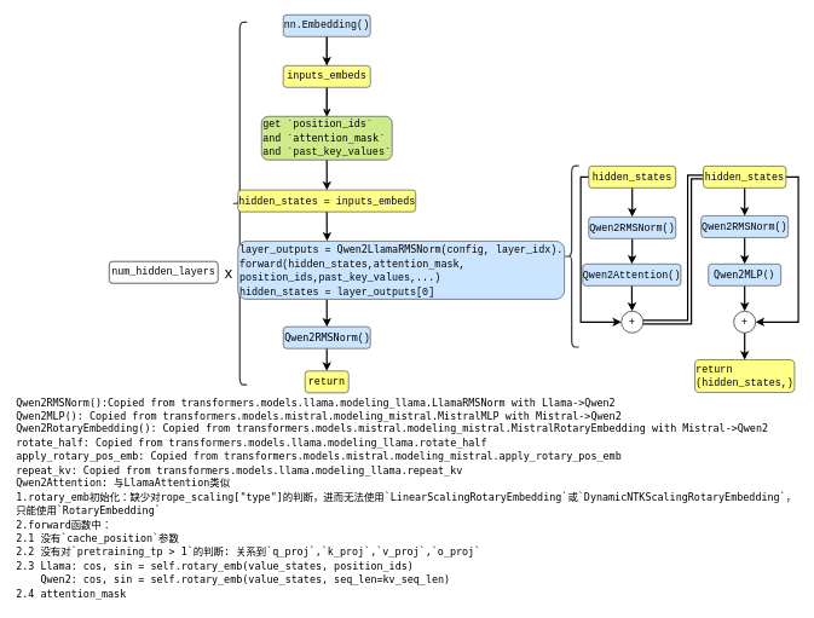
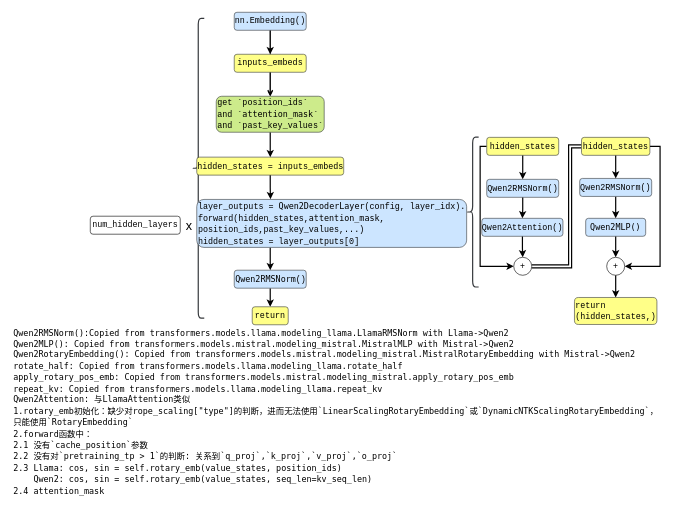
  <mxCell id="0" />
  <mxCell id="1" parent="0" />
  <mxCell id="2" value="&lt;span style=&quot;forced-color-adjust: none; color: rgb(0, 0, 0); font-family: Helvetica; font-size: 12px; font-style: normal; font-variant-ligatures: normal; font-variant-caps: normal; font-weight: 400; letter-spacing: normal; orphans: 2; text-align: left; text-indent: 0px; text-transform: none; widows: 2; word-spacing: 0px; -webkit-text-stroke-width: 0px; white-space: normal; text-decoration-thickness: initial; text-decoration-style: initial; text-decoration-color: initial;&quot;&gt;&lt;span style=&quot;forced-color-adjust: none; font-family: &amp;quot;Droid Sans Mono&amp;quot;, &amp;quot;monospace&amp;quot;, monospace; font-size: 14px; white-space: pre;&quot;&gt;Qwen2RMSNorm():&lt;/span&gt;&lt;span style=&quot;forced-color-adjust: none; font-family: &amp;quot;Droid Sans Mono&amp;quot;, &amp;quot;monospace&amp;quot;, monospace; font-size: 14px; white-space: pre;&quot;&gt;Copied from transformers.models.llama.modeling_llama.LlamaRMSNorm with Llama-&amp;gt;Qwen2&lt;/span&gt;&lt;/span&gt;&lt;div style=&quot;forced-color-adjust: none; color: rgb(0, 0, 0); font-family: Helvetica; font-size: 12px; font-style: normal; font-variant-ligatures: normal; font-variant-caps: normal; font-weight: 400; letter-spacing: normal; orphans: 2; text-align: left; text-indent: 0px; text-transform: none; widows: 2; word-spacing: 0px; -webkit-text-stroke-width: 0px; white-space: normal; text-decoration-thickness: initial; text-decoration-style: initial; text-decoration-color: initial;&quot;&gt;&lt;span style=&quot;forced-color-adjust: none;&quot;&gt;&lt;span style=&quot;forced-color-adjust: none; font-family: &amp;quot;Droid Sans Mono&amp;quot;, &amp;quot;monospace&amp;quot;, monospace; font-size: 14px; white-space: pre;&quot;&gt;Qwen2MLP(): &lt;/span&gt;&lt;span style=&quot;forced-color-adjust: none; font-family: &amp;quot;Droid Sans Mono&amp;quot;, &amp;quot;monospace&amp;quot;, monospace; font-size: 14px; white-space: pre;&quot;&gt;Copied from transformers.models.mistral.modeling_mistral.MistralMLP with Mistral-&amp;gt;Qwen2&lt;/span&gt;&lt;/span&gt;&lt;/div&gt;&lt;div style=&quot;forced-color-adjust: none; color: rgb(0, 0, 0); font-family: Helvetica; font-size: 12px; font-style: normal; font-variant-ligatures: normal; font-variant-caps: normal; font-weight: 400; letter-spacing: normal; orphans: 2; text-align: left; text-indent: 0px; text-transform: none; widows: 2; word-spacing: 0px; -webkit-text-stroke-width: 0px; white-space: normal; text-decoration-thickness: initial; text-decoration-style: initial; text-decoration-color: initial;&quot;&gt;&lt;div style=&quot;forced-color-adjust: none; font-family: &amp;quot;Droid Sans Mono&amp;quot;, &amp;quot;monospace&amp;quot;, monospace; font-size: 14px; line-height: 19px; white-space: pre;&quot;&gt;&lt;span style=&quot;forced-color-adjust: none;&quot;&gt;Qwen2RotaryEmbedding(): Copied from transformers.models.mistral.modeling_mistral.MistralRotaryEmbedding with Mistral-&amp;gt;Qwen2&lt;/span&gt;&lt;/div&gt;&lt;/div&gt;&lt;div style=&quot;forced-color-adjust: none; color: rgb(0, 0, 0); font-style: normal; font-variant-ligatures: normal; font-variant-caps: normal; font-weight: 400; letter-spacing: normal; orphans: 2; text-align: left; text-indent: 0px; text-transform: none; widows: 2; word-spacing: 0px; -webkit-text-stroke-width: 0px; text-decoration-thickness: initial; text-decoration-style: initial; text-decoration-color: initial; font-family: &amp;quot;Droid Sans Mono&amp;quot;, &amp;quot;monospace&amp;quot;, monospace; font-size: 14px; line-height: 19px; white-space: pre;&quot;&gt;&lt;div style=&quot;forced-color-adjust: none; line-height: 19px;&quot;&gt;&lt;span style=&quot;forced-color-adjust: none;&quot;&gt;rotate_half: Copied from transformers.models.llama.modeling_llama.rotate_half&lt;/span&gt;&lt;/div&gt;&lt;div style=&quot;forced-color-adjust: none; line-height: 19px;&quot;&gt;&lt;div style=&quot;forced-color-adjust: none; line-height: 19px;&quot;&gt;&lt;span style=&quot;forced-color-adjust: none;&quot;&gt;apply_rotary_pos_emb: Copied from transformers.models.mistral.modeling_mistral.apply_rotary_pos_emb&lt;/span&gt;&lt;/div&gt;&lt;div style=&quot;forced-color-adjust: none; line-height: 19px;&quot;&gt;&lt;span style=&quot;forced-color-adjust: none;&quot;&gt;&lt;div style=&quot;forced-color-adjust: none; line-height: 19px;&quot;&gt;&lt;span style=&quot;forced-color-adjust: none;&quot;&gt;repeat_kv: &lt;/span&gt;&lt;span style=&quot;forced-color-adjust: none;&quot;&gt;Copied from transformers.models.llama.modeling_llama.repeat_kv&lt;/span&gt;&lt;/div&gt;&lt;/span&gt;&lt;/div&gt;&lt;/div&gt;&lt;/div&gt;" style="text;whiteSpace=wrap;html=1;" vertex="1" parent="1"><mxGeometry x="20" y="540.5" width="560" height="130" as="geometry" /></mxCell>
  <mxCell id="3" value="" style="shape=curlyBracket;whiteSpace=wrap;html=1;rounded=1;labelPosition=left;verticalLabelPosition=middle;align=right;verticalAlign=middle;strokeColor=#36393d;strokeWidth=2;fontFamily=Helvetica;fontSize=11;fontColor=default;labelBackgroundColor=default;fillColor=#ffff88;" parent="1" vertex="1"><mxGeometry x="320" y="30" width="20" height="500" as="geometry" /></mxCell>
  <mxCell id="4" style="edgeStyle=orthogonalEdgeStyle;rounded=0;orthogonalLoop=1;jettySize=auto;html=1;entryX=0.5;entryY=0;entryDx=0;entryDy=0;strokeColor=default;strokeWidth=2;align=center;verticalAlign=middle;fontFamily=Helvetica;fontSize=11;fontColor=default;labelBackgroundColor=default;endArrow=classic;" parent="1" source="6" target="8" edge="1"><mxGeometry relative="1" as="geometry" /></mxCell>
  <mxCell id="5" value="" style="edgeStyle=orthogonalEdgeStyle;rounded=0;orthogonalLoop=1;jettySize=auto;html=1;" parent="1" source="6" target="10" edge="1"><mxGeometry relative="1" as="geometry" /></mxCell>
  <mxCell id="6" value="&lt;div style=&quot;font-family: Consolas, &amp;quot;Courier New&amp;quot;, monospace; font-weight: normal; font-size: 14px; line-height: 19px; white-space: pre;&quot;&gt;&lt;div&gt;&lt;span style=&quot;&quot;&gt;nn.Embedding(&lt;/span&gt;&lt;span style=&quot;background-color: initial;&quot;&gt;)&lt;/span&gt;&lt;/div&gt;&lt;/div&gt;" style="rounded=1;whiteSpace=wrap;html=1;labelBackgroundColor=none;fillColor=#cce5ff;strokeColor=#36393d;" parent="1" vertex="1"><mxGeometry x="390" y="20" width="120" height="30" as="geometry" /></mxCell>
  <mxCell id="7" style="edgeStyle=orthogonalEdgeStyle;rounded=0;orthogonalLoop=1;jettySize=auto;html=1;entryX=0.5;entryY=0;entryDx=0;entryDy=0;strokeColor=default;strokeWidth=2;align=center;verticalAlign=middle;fontFamily=Helvetica;fontSize=11;fontColor=default;labelBackgroundColor=default;endArrow=open;" parent="1" source="8" target="10" edge="1"><mxGeometry relative="1" as="geometry" /></mxCell>
  <mxCell id="8" value="&lt;div style=&quot;font-family: Consolas, &amp;quot;Courier New&amp;quot;, monospace; font-weight: normal; font-size: 14px; line-height: 19px; white-space: pre;&quot;&gt;&lt;div&gt;&lt;span style=&quot;&quot;&gt;inputs_embeds&lt;/span&gt;&lt;/div&gt;&lt;/div&gt;" style="rounded=1;whiteSpace=wrap;html=1;labelBackgroundColor=none;fillColor=#ffff88;strokeColor=#36393d;strokeWidth=1;" parent="1" vertex="1"><mxGeometry x="390" y="90" width="120" height="30" as="geometry" /></mxCell>
  <mxCell id="9" style="edgeStyle=orthogonalEdgeStyle;rounded=0;orthogonalLoop=1;jettySize=auto;html=1;entryX=0.5;entryY=0;entryDx=0;entryDy=0;strokeColor=default;strokeWidth=2;align=center;verticalAlign=middle;fontFamily=Helvetica;fontSize=11;fontColor=default;labelBackgroundColor=default;endArrow=classic;" parent="1" source="10" target="11" edge="1"><mxGeometry relative="1" as="geometry" /></mxCell>
  <mxCell id="10" value="&lt;div style=&quot;font-family: Consolas, &amp;quot;Courier New&amp;quot;, monospace; font-size: 14px; line-height: 19px; white-space: pre;&quot;&gt;&lt;div style=&quot;line-height: 19px;&quot;&gt;get `position_ids` &lt;/div&gt;&lt;div style=&quot;line-height: 19px;&quot;&gt;and `&lt;span style=&quot;font-family: &amp;quot;Droid Sans Mono&amp;quot;, &amp;quot;monospace&amp;quot;, monospace;&quot;&gt;attention_mask&lt;/span&gt;&lt;span style=&quot;&quot;&gt;`&lt;/span&gt;&lt;br&gt;&lt;/div&gt;&lt;div style=&quot;line-height: 19px;&quot;&gt;and `past_key_values`&lt;/div&gt;&lt;/div&gt;" style="rounded=1;whiteSpace=wrap;html=1;fillColor=#cdeb8b;strokeColor=#36393d;fontColor=default;labelBackgroundColor=none;align=left;" parent="1" vertex="1"><mxGeometry x="360" y="160" width="180" height="60" as="geometry" /></mxCell>
  <mxCell id="11" value="&lt;div style=&quot;font-family: Consolas, &amp;quot;Courier New&amp;quot;, monospace; font-size: 14px; line-height: 19px; white-space: pre;&quot;&gt;hidden_states = inputs_embeds&lt;/div&gt;" style="rounded=1;whiteSpace=wrap;html=1;fontFamily=Helvetica;fontSize=11;labelBackgroundColor=none;fillColor=#ffff88;strokeColor=#36393d;" parent="1" vertex="1"><mxGeometry x="327.5" y="261.5" width="245" height="30" as="geometry" /></mxCell>
  <mxCell id="12" style="edgeStyle=orthogonalEdgeStyle;rounded=0;orthogonalLoop=1;jettySize=auto;html=1;entryX=0.5;entryY=0;entryDx=0;entryDy=0;strokeColor=default;strokeWidth=2;align=center;verticalAlign=middle;fontFamily=Helvetica;fontSize=11;fontColor=default;labelBackgroundColor=default;endArrow=classic;" parent="1" source="13" target="15" edge="1"><mxGeometry relative="1" as="geometry"><Array as="points"><mxPoint x="450" y="420" /><mxPoint x="450" y="420" /></Array></mxGeometry></mxCell>
- <mxCell id="13" value="&lt;div style=&quot;font-size: 12px;&quot;&gt;&lt;div style=&quot;font-family: Consolas, &amp;quot;Courier New&amp;quot;, monospace; font-size: 14px; line-height: 19px; white-space: pre;&quot;&gt;&lt;div&gt;layer_outputs = &lt;span style=&quot;font-family: &amp;quot;Droid Sans Mono&amp;quot;, &amp;quot;monospace&amp;quot;, monospace;&quot;&gt;Qwen2LlamaRMSNorm&lt;/span&gt;&lt;span style=&quot;&quot;&gt;(&lt;/span&gt;&lt;span style=&quot;&quot;&gt;config, layer_idx&lt;/span&gt;&lt;span style=&quot;&quot;&gt;)&lt;/span&gt;&lt;span style=&quot;&quot;&gt;.&lt;/span&gt;&lt;br&gt;&lt;/div&gt;&lt;div&gt;&lt;span style=&quot;&quot;&gt;forward(hidden_states,&lt;/span&gt;&lt;span style=&quot;font-family: &amp;quot;Droid Sans Mono&amp;quot;, &amp;quot;monospace&amp;quot;, monospace;&quot;&gt;attention_mask&lt;/span&gt;&lt;span style=&quot;&quot;&gt;,&lt;/span&gt;&lt;br&gt;&lt;/div&gt;&lt;div&gt;&lt;span style=&quot;&quot;&gt;position_ids,past_key_values,...&lt;/span&gt;&lt;span style=&quot;&quot;&gt;)&lt;/span&gt;&lt;/div&gt;&lt;div&gt;hidden_states = layer_outputs[&lt;span style=&quot;&quot;&gt;0&lt;/span&gt;]&lt;/div&gt;&lt;/div&gt;&lt;/div&gt;" style="rounded=1;whiteSpace=wrap;html=1;fontFamily=Courier New;fontSize=11;labelBackgroundColor=none;align=left;fillColor=#cce5ff;strokeColor=#36393d;fontColor=default;" parent="1" vertex="1"><mxGeometry x="327.5" y="332" width="450" height="80" as="geometry" /></mxCell>
+ <mxCell id="13" value="&lt;div style=&quot;font-size: 12px;&quot;&gt;&lt;div style=&quot;font-family: Consolas, &amp;quot;Courier New&amp;quot;, monospace; font-size: 14px; line-height: 19px; white-space: pre;&quot;&gt;&lt;div&gt;layer_outputs = &lt;span style=&quot;font-family: &amp;quot;Droid Sans Mono&amp;quot;, &amp;quot;monospace&amp;quot;, monospace;&quot;&gt;Qwen2DecoderLayer&lt;/span&gt;&lt;span style=&quot;&quot;&gt;(&lt;/span&gt;&lt;span style=&quot;&quot;&gt;config, layer_idx&lt;/span&gt;&lt;span style=&quot;&quot;&gt;)&lt;/span&gt;&lt;span style=&quot;&quot;&gt;.&lt;/span&gt;&lt;br&gt;&lt;/div&gt;&lt;div&gt;&lt;span style=&quot;&quot;&gt;forward(hidden_states,&lt;/span&gt;&lt;span style=&quot;font-family: &amp;quot;Droid Sans Mono&amp;quot;, &amp;quot;monospace&amp;quot;, monospace;&quot;&gt;attention_mask&lt;/span&gt;&lt;span style=&quot;&quot;&gt;,&lt;/span&gt;&lt;br&gt;&lt;/div&gt;&lt;div&gt;&lt;span style=&quot;&quot;&gt;position_ids,past_key_values,...&lt;/span&gt;&lt;span style=&quot;&quot;&gt;)&lt;/span&gt;&lt;/div&gt;&lt;div&gt;hidden_states = layer_outputs[&lt;span style=&quot;&quot;&gt;0&lt;/span&gt;]&lt;/div&gt;&lt;/div&gt;&lt;/div&gt;" style="rounded=1;whiteSpace=wrap;html=1;fontFamily=Courier New;fontSize=11;labelBackgroundColor=none;align=left;fillColor=#cce5ff;strokeColor=#36393d;fontColor=default;" parent="1" vertex="1"><mxGeometry x="327.5" y="332" width="450" height="80" as="geometry" /></mxCell>
  <mxCell id="14" style="edgeStyle=orthogonalEdgeStyle;rounded=0;orthogonalLoop=1;jettySize=auto;html=1;entryX=0.5;entryY=0;entryDx=0;entryDy=0;strokeColor=default;strokeWidth=2;align=center;verticalAlign=middle;fontFamily=Helvetica;fontSize=11;fontColor=default;labelBackgroundColor=default;endArrow=classic;" parent="1" source="15" target="35" edge="1"><mxGeometry relative="1" as="geometry" /></mxCell>
  <mxCell id="15" value="&lt;div style=&quot;font-family: Consolas, &amp;quot;Courier New&amp;quot;, monospace; font-size: 14px; line-height: 19px; white-space: pre;&quot;&gt;&lt;div style=&quot;line-height: 19px;&quot;&gt;&lt;span style=&quot;font-family: &amp;quot;Droid Sans Mono&amp;quot;, &amp;quot;monospace&amp;quot;, monospace;&quot;&gt;Qwen2RMSNorm&lt;/span&gt;&lt;span style=&quot;text-align: center;&quot;&gt;()&lt;/span&gt;&lt;br&gt;&lt;/div&gt;&lt;/div&gt;" style="rounded=1;whiteSpace=wrap;html=1;fillColor=#cce5ff;strokeColor=#36393d;labelBackgroundColor=none;align=left;fontColor=default;" parent="1" vertex="1"><mxGeometry x="390" y="450" width="120" height="30" as="geometry" /></mxCell>
  <mxCell id="16" style="edgeStyle=orthogonalEdgeStyle;rounded=0;orthogonalLoop=1;jettySize=auto;html=1;entryX=0.5;entryY=0;entryDx=0;entryDy=0;strokeColor=default;strokeWidth=2;align=center;verticalAlign=middle;fontFamily=Helvetica;fontSize=11;fontColor=default;labelBackgroundColor=default;endArrow=classic;" parent="1" source="18" target="20" edge="1"><mxGeometry relative="1" as="geometry" /></mxCell>
  <mxCell id="17" style="edgeStyle=orthogonalEdgeStyle;rounded=0;orthogonalLoop=1;jettySize=auto;html=1;entryX=0;entryY=0.5;entryDx=0;entryDy=0;strokeWidth=2;" parent="1" source="18" target="24" edge="1"><mxGeometry relative="1" as="geometry"><Array as="points"><mxPoint x="800" y="244" /><mxPoint x="800" y="444" /></Array></mxGeometry></mxCell>
  <mxCell id="18" value="&lt;div style=&quot;font-family: Consolas, &amp;quot;Courier New&amp;quot;, monospace; font-weight: normal; font-size: 14px; line-height: 19px; white-space: pre;&quot;&gt;&lt;div style=&quot;line-height: 19px;&quot;&gt;hidden_states&lt;/div&gt;&lt;/div&gt;" style="rounded=1;whiteSpace=wrap;html=1;labelBackgroundColor=none;fillColor=#ffff88;strokeColor=#36393d;fontColor=default;" parent="1" vertex="1"><mxGeometry x="811" y="228.5" width="120" height="30" as="geometry" /></mxCell>
  <mxCell id="19" style="edgeStyle=orthogonalEdgeStyle;rounded=0;orthogonalLoop=1;jettySize=auto;html=1;entryX=0.5;entryY=0;entryDx=0;entryDy=0;strokeColor=default;strokeWidth=2;align=center;verticalAlign=middle;fontFamily=Helvetica;fontSize=11;fontColor=default;labelBackgroundColor=default;endArrow=classic;" parent="1" source="20" target="22" edge="1"><mxGeometry relative="1" as="geometry" /></mxCell>
  <mxCell id="20" value="&lt;div style=&quot;font-family: Consolas, &amp;quot;Courier New&amp;quot;, monospace; font-size: 14px; line-height: 19px; white-space: pre;&quot;&gt;Qwen2RMSNorm()&lt;br&gt;&lt;/div&gt;" style="rounded=1;whiteSpace=wrap;html=1;labelBackgroundColor=none;fillColor=#cce5ff;strokeColor=#36393d;fontColor=default;" parent="1" vertex="1"><mxGeometry x="811" y="298.5" width="120" height="30" as="geometry" /></mxCell>
  <mxCell id="21" style="edgeStyle=orthogonalEdgeStyle;rounded=0;orthogonalLoop=1;jettySize=auto;html=1;entryX=0.5;entryY=0;entryDx=0;entryDy=0;strokeColor=default;strokeWidth=2;align=center;verticalAlign=middle;fontFamily=Helvetica;fontSize=11;fontColor=default;labelBackgroundColor=default;endArrow=classic;" parent="1" source="22" target="24" edge="1"><mxGeometry relative="1" as="geometry" /></mxCell>
  <mxCell id="22" value="&lt;div style=&quot;font-family: Consolas, &amp;quot;Courier New&amp;quot;, monospace; font-size: 14px; line-height: 19px; white-space: pre;&quot;&gt;&lt;span style=&quot;&quot;&gt;Qwen2Attention&lt;/span&gt;()&lt;/div&gt;" style="rounded=1;whiteSpace=wrap;html=1;labelBackgroundColor=none;fillColor=#cce5ff;strokeColor=#36393d;fontColor=default;" parent="1" vertex="1"><mxGeometry x="802.79" y="363.5" width="135.25" height="30" as="geometry" /></mxCell>
  <mxCell id="23" style="edgeStyle=orthogonalEdgeStyle;rounded=0;orthogonalLoop=1;jettySize=auto;html=1;entryX=0;entryY=0.5;entryDx=0;entryDy=0;strokeWidth=2;shape=link;" parent="1" source="24" target="31" edge="1"><mxGeometry relative="1" as="geometry"><Array as="points"><mxPoint x="950" y="444" /><mxPoint x="950" y="244" /></Array></mxGeometry></mxCell>
  <mxCell id="24" value="&lt;font style=&quot;font-size: 14px;&quot;&gt;+&lt;/font&gt;" style="ellipse;whiteSpace=wrap;html=1;aspect=fixed;rounded=1;strokeColor=default;align=center;verticalAlign=middle;fontFamily=Helvetica;fontSize=11;fontColor=default;labelBackgroundColor=none;fillColor=default;" parent="1" vertex="1"><mxGeometry x="856" y="428.5" width="30" height="30" as="geometry" /></mxCell>
  <mxCell id="25" style="edgeStyle=orthogonalEdgeStyle;rounded=0;orthogonalLoop=1;jettySize=auto;html=1;entryX=0.5;entryY=0;entryDx=0;entryDy=0;strokeColor=default;strokeWidth=2;align=center;verticalAlign=middle;fontFamily=Helvetica;fontSize=11;fontColor=default;labelBackgroundColor=default;endArrow=classic;" parent="1" source="26" target="28" edge="1"><mxGeometry relative="1" as="geometry" /></mxCell>
  <mxCell id="26" value="&lt;div style=&quot;font-family: Consolas, &amp;quot;Courier New&amp;quot;, monospace; font-size: 14px; line-height: 19px; white-space: pre;&quot;&gt;&lt;span style=&quot;&quot;&gt;Qwen2RMSNorm&lt;/span&gt;()&lt;br&gt;&lt;/div&gt;" style="rounded=1;whiteSpace=wrap;html=1;labelBackgroundColor=none;fillColor=#cce5ff;strokeColor=#36393d;fontColor=default;" parent="1" vertex="1"><mxGeometry x="966" y="297" width="120" height="30" as="geometry" /></mxCell>
  <mxCell id="27" style="edgeStyle=orthogonalEdgeStyle;rounded=0;orthogonalLoop=1;jettySize=auto;html=1;entryX=0.5;entryY=0;entryDx=0;entryDy=0;strokeColor=default;strokeWidth=2;align=center;verticalAlign=middle;fontFamily=Helvetica;fontSize=11;fontColor=default;labelBackgroundColor=default;endArrow=classic;" parent="1" source="28" target="33" edge="1"><mxGeometry relative="1" as="geometry" /></mxCell>
  <mxCell id="28" value="&lt;div style=&quot;font-family: Consolas, &amp;quot;Courier New&amp;quot;, monospace; font-size: 14px; line-height: 19px; white-space: pre;&quot;&gt;&lt;div style=&quot;font-family: &amp;quot;Droid Sans Mono&amp;quot;, &amp;quot;monospace&amp;quot;, monospace; line-height: 19px;&quot;&gt;&lt;span style=&quot;&quot;&gt;Qwen2MLP()&lt;/span&gt;&lt;/div&gt;&lt;/div&gt;" style="rounded=1;whiteSpace=wrap;html=1;labelBackgroundColor=none;fillColor=#cce5ff;strokeColor=#36393d;fontColor=default;" parent="1" vertex="1"><mxGeometry x="976" y="363.5" width="100" height="30" as="geometry" /></mxCell>
  <mxCell id="29" style="edgeStyle=orthogonalEdgeStyle;rounded=0;orthogonalLoop=1;jettySize=auto;html=1;entryX=0.5;entryY=0;entryDx=0;entryDy=0;strokeColor=default;strokeWidth=2;align=center;verticalAlign=middle;fontFamily=Helvetica;fontSize=11;fontColor=default;labelBackgroundColor=default;endArrow=classic;" parent="1" source="31" target="26" edge="1"><mxGeometry relative="1" as="geometry" /></mxCell>
  <mxCell id="30" style="edgeStyle=orthogonalEdgeStyle;rounded=0;orthogonalLoop=1;jettySize=auto;html=1;entryX=1;entryY=0.5;entryDx=0;entryDy=0;strokeWidth=2;" parent="1" source="31" target="33" edge="1"><mxGeometry relative="1" as="geometry"><Array as="points"><mxPoint x="1100" y="244" /><mxPoint x="1100" y="444" /></Array></mxGeometry></mxCell>
  <mxCell id="31" value="&lt;div style=&quot;font-family: Consolas, &amp;quot;Courier New&amp;quot;, monospace; font-weight: normal; font-size: 14px; line-height: 19px; white-space: pre;&quot;&gt;&lt;div style=&quot;line-height: 19px;&quot;&gt;hidden_states&lt;/div&gt;&lt;/div&gt;" style="rounded=1;whiteSpace=wrap;html=1;labelBackgroundColor=none;fillColor=#ffff88;strokeColor=#36393d;fontColor=default;" parent="1" vertex="1"><mxGeometry x="969" y="228.5" width="114" height="30" as="geometry" /></mxCell>
  <mxCell id="32" style="edgeStyle=orthogonalEdgeStyle;rounded=0;orthogonalLoop=1;jettySize=auto;html=1;entryX=0.5;entryY=0;entryDx=0;entryDy=0;strokeColor=default;strokeWidth=2;align=center;verticalAlign=middle;fontFamily=Helvetica;fontSize=11;fontColor=default;labelBackgroundColor=default;endArrow=classic;" parent="1" source="33" target="37" edge="1"><mxGeometry relative="1" as="geometry" /></mxCell>
  <mxCell id="33" value="&lt;font style=&quot;font-size: 14px;&quot;&gt;+&lt;/font&gt;" style="ellipse;whiteSpace=wrap;html=1;aspect=fixed;rounded=1;strokeColor=default;align=center;verticalAlign=middle;fontFamily=Helvetica;fontSize=11;fontColor=default;labelBackgroundColor=none;fillColor=default;" parent="1" vertex="1"><mxGeometry x="1011" y="428.5" width="30" height="30" as="geometry" /></mxCell>
  <mxCell id="34" value="" style="shape=curlyBracket;whiteSpace=wrap;html=1;rounded=1;labelPosition=left;verticalLabelPosition=middle;align=right;verticalAlign=middle;strokeColor=#36393d;strokeWidth=2;fontFamily=Helvetica;fontSize=11;fontColor=default;labelBackgroundColor=default;fillColor=#ffff88;" parent="1" vertex="1"><mxGeometry x="777.5" y="228" width="20" height="250" as="geometry" /></mxCell>
  <mxCell id="35" value="&lt;div style=&quot;font-family: Consolas, &amp;quot;Courier New&amp;quot;, monospace; font-weight: normal; font-size: 14px; line-height: 19px; white-space: pre;&quot;&gt;&lt;div style=&quot;line-height: 19px;&quot;&gt;return&lt;/div&gt;&lt;/div&gt;" style="rounded=1;whiteSpace=wrap;html=1;labelBackgroundColor=none;fillColor=#ffff88;strokeColor=#36393d;fontColor=default;" parent="1" vertex="1"><mxGeometry x="420" y="511" width="60" height="30" as="geometry" /></mxCell>
  <mxCell id="36" value="&lt;font style=&quot;font-size: 21px;&quot;&gt;x&lt;/font&gt;" style="text;html=1;align=center;verticalAlign=middle;whiteSpace=wrap;rounded=0;fontFamily=Helvetica;fontSize=11;fontColor=default;labelBackgroundColor=none;" parent="1" vertex="1"><mxGeometry x="290" y="360" width="50" height="30" as="geometry" /></mxCell>
  <mxCell id="37" value="&lt;div style=&quot;font-family: Consolas, &amp;quot;Courier New&amp;quot;, monospace; font-weight: normal; font-size: 14px; line-height: 19px; white-space: pre;&quot;&gt;&lt;div style=&quot;line-height: 19px;&quot;&gt;return &lt;/div&gt;&lt;div style=&quot;line-height: 19px;&quot;&gt;&lt;span style=&quot;&quot;&gt;(hidden_states,)&lt;/span&gt;&lt;/div&gt;&lt;/div&gt;" style="rounded=1;whiteSpace=wrap;html=1;labelBackgroundColor=none;fillColor=#ffff88;strokeColor=#36393d;fontColor=default;align=left;" parent="1" vertex="1"><mxGeometry x="957.25" y="495.5" width="137.49" height="45" as="geometry" /></mxCell>
  <mxCell id="38" value="&lt;div style=&quot;font-family: Consolas, &amp;quot;Courier New&amp;quot;, monospace; font-size: 14px; line-height: 19px; white-space: pre;&quot;&gt;num_hidden_layers&lt;/div&gt;" style="rounded=1;whiteSpace=wrap;html=1;strokeColor=default;align=center;verticalAlign=middle;fontFamily=Helvetica;fontSize=11;fontColor=default;labelBackgroundColor=default;fillColor=default;" parent="1" vertex="1"><mxGeometry x="150" y="360" width="150" height="30" as="geometry" /></mxCell>
  <mxCell id="39" style="edgeStyle=orthogonalEdgeStyle;rounded=0;orthogonalLoop=1;jettySize=auto;html=1;entryX=0.273;entryY=-0.005;entryDx=0;entryDy=0;entryPerimeter=0;strokeWidth=2;" parent="1" source="11" target="13" edge="1"><mxGeometry relative="1" as="geometry" /></mxCell>
  <mxCell id="40" value="&lt;div style=&quot;forced-color-adjust: none; font-style: normal; font-variant-ligatures: normal; font-variant-caps: normal; font-weight: 400; letter-spacing: normal; orphans: 2; text-align: left; text-indent: 0px; text-transform: none; widows: 2; word-spacing: 0px; -webkit-text-stroke-width: 0px; text-decoration-thickness: initial; text-decoration-style: initial; text-decoration-color: initial; font-family: &amp;quot;Droid Sans Mono&amp;quot;, &amp;quot;monospace&amp;quot;, monospace; font-size: 14px; line-height: 19px; white-space: pre;&quot;&gt;&lt;div style=&quot;forced-color-adjust: none; line-height: 19px;&quot;&gt;&lt;div style=&quot;forced-color-adjust: none; line-height: 19px;&quot;&gt;&lt;span style=&quot;forced-color-adjust: none;&quot;&gt;&lt;div style=&quot;line-height: 19px;&quot;&gt;Qwen2Attention: 与LlamaAttention类似&lt;br&gt;&lt;/div&gt;&lt;div style=&quot;line-height: 19px;&quot;&gt;&lt;span style=&quot;&quot;&gt;1.&lt;/span&gt;rotary_emb初始化：缺少对rope_scaling[&quot;type&quot;]的判断，进而无法使用`LinearScalingRotaryEmbedding`或`DynamicNTKScalingRotaryEmbedding`，&lt;/div&gt;&lt;div style=&quot;line-height: 19px;&quot;&gt;只能使用`RotaryEmbedding`&lt;/div&gt;&lt;div style=&quot;line-height: 19px;&quot;&gt;2.forward函数中：&lt;/div&gt;&lt;div style=&quot;line-height: 19px;&quot;&gt;2.1 没有`cache_position`参数&lt;/div&gt;&lt;div style=&quot;line-height: 19px;&quot;&gt;2.2 没有对`pretraining_tp &amp;gt; 1`的判断: 关系到`q_proj`,`k_proj`,`v_proj`,`o_proj`&lt;/div&gt;&lt;div style=&quot;line-height: 19px;&quot;&gt;2.3 Llama: cos, sin = self.rotary_emb(value_states, position_ids)  &lt;/div&gt;&lt;div style=&quot;line-height: 19px;&quot;&gt;    Qwen2: cos, sin = self.rotary_emb(value_states, seq_len=kv_seq_len)&lt;/div&gt;&lt;div style=&quot;line-height: 19px;&quot;&gt;2.4 attention_mask&lt;/div&gt;&lt;/span&gt;&lt;/div&gt;&lt;/div&gt;&lt;/div&gt;" style="text;whiteSpace=wrap;html=1;fontColor=default;labelBackgroundColor=none;" parent="1" vertex="1"><mxGeometry x="20" y="650" width="1050" height="180" as="geometry" /></mxCell>
